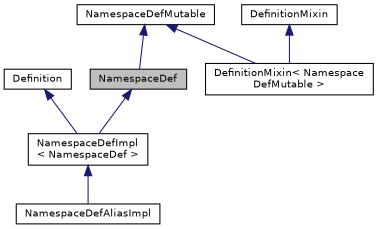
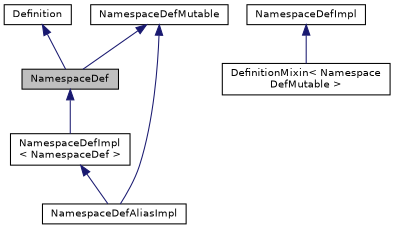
  digraph {
    node [color=black fillcolor=white fontname=Helvetica fontsize=10 shape=record style=filled]
    edge [color=midnightblue dir=back fontname=Helvetica fontsize=10 labelfontname=Helvetica labelfontsize=10 style=solid]
    n1 [fillcolor=grey75 fontcolor=black height=0.2 label=NamespaceDef width=0.4]
    n2 [height=0.2 label="NamespaceDefImpl\l\< NamespaceDef \>" width=0.4]
    n3 [height=0.2 label=NamespaceDefAliasImpl width=0.4]
    n4 [height=0.2 label=NamespaceDefMutable width=0.4]
    n5 [height=0.2 label="DefinitionMixin\< Namespace\lDefMutable \>" width=0.4]
    n6 [height=0.2 label=Definition width=0.4]
-   n7 [height=0.2 label=DefinitionMixin width=0.4]
+   n7 [height=0.2 label=NamespaceDefImpl width=0.4]
    n1 -> n2
    n2 -> n3
    n4 -> n1
-   n4 -> n5
-   n6 -> n2
+   n4 -> n3
+   n6 -> n1
    n7 -> n5
  }
